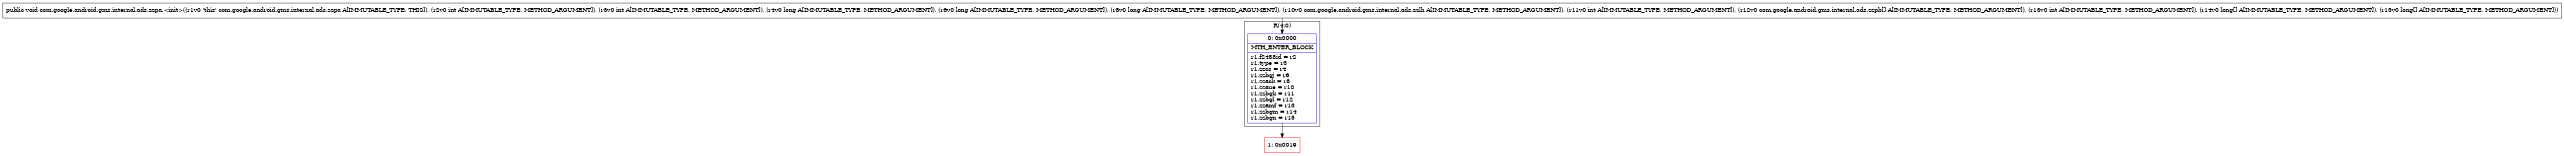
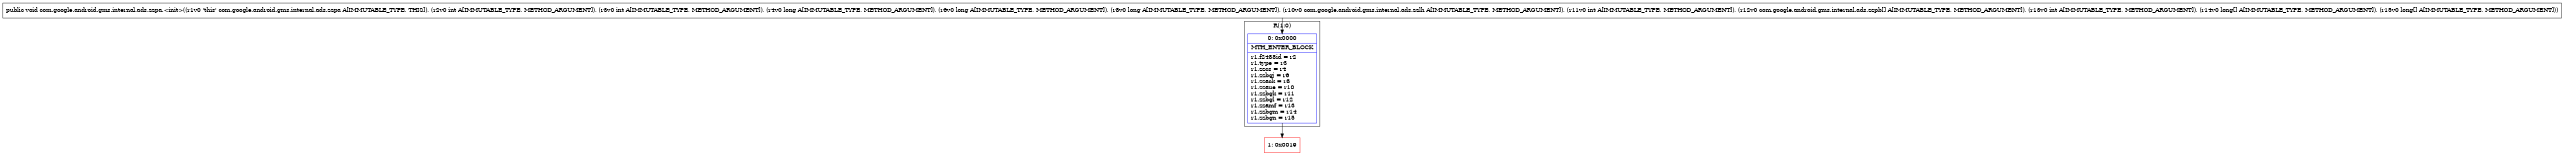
  digraph {
    node [shape=record]
    n1 [color=blue label="{0\:\ 0x0000|MTH_ENTER_BLOCK\l|r1.f2488id = r2\lr1.type = r3\lr1.zzcs = r4\lr1.zzbgj = r6\lr1.zzack = r8\lr1.zzaue = r10\lr1.zzbgk = r11\lr1.zzbgl = r12\lr1.zzamf = r13\lr1.zzbgm = r14\lr1.zzbgn = r15\l}"]
    n2 [color=red label="{1\:\ 0x0019}"]
    n3 [label="{public void com.google.android.gms.internal.ads.zzpa.\<init\>((r1v0 'this' com.google.android.gms.internal.ads.zzpa A[IMMUTABLE_TYPE, THIS]), (r2v0 int A[IMMUTABLE_TYPE, METHOD_ARGUMENT]), (r3v0 int A[IMMUTABLE_TYPE, METHOD_ARGUMENT]), (r4v0 long A[IMMUTABLE_TYPE, METHOD_ARGUMENT]), (r6v0 long A[IMMUTABLE_TYPE, METHOD_ARGUMENT]), (r8v0 long A[IMMUTABLE_TYPE, METHOD_ARGUMENT]), (r10v0 com.google.android.gms.internal.ads.zzlh A[IMMUTABLE_TYPE, METHOD_ARGUMENT]), (r11v0 int A[IMMUTABLE_TYPE, METHOD_ARGUMENT]), (r12v0 com.google.android.gms.internal.ads.zzpb[] A[IMMUTABLE_TYPE, METHOD_ARGUMENT]), (r13v0 int A[IMMUTABLE_TYPE, METHOD_ARGUMENT]), (r14v0 long[] A[IMMUTABLE_TYPE, METHOD_ARGUMENT]), (r15v0 long[] A[IMMUTABLE_TYPE, METHOD_ARGUMENT])) }"]
    subgraph cluster_1 {
-     label="R(4:0)"
+     label="R(1:0)"
      n1
    }
    n1 -> n2
    n3 -> n1
  }
